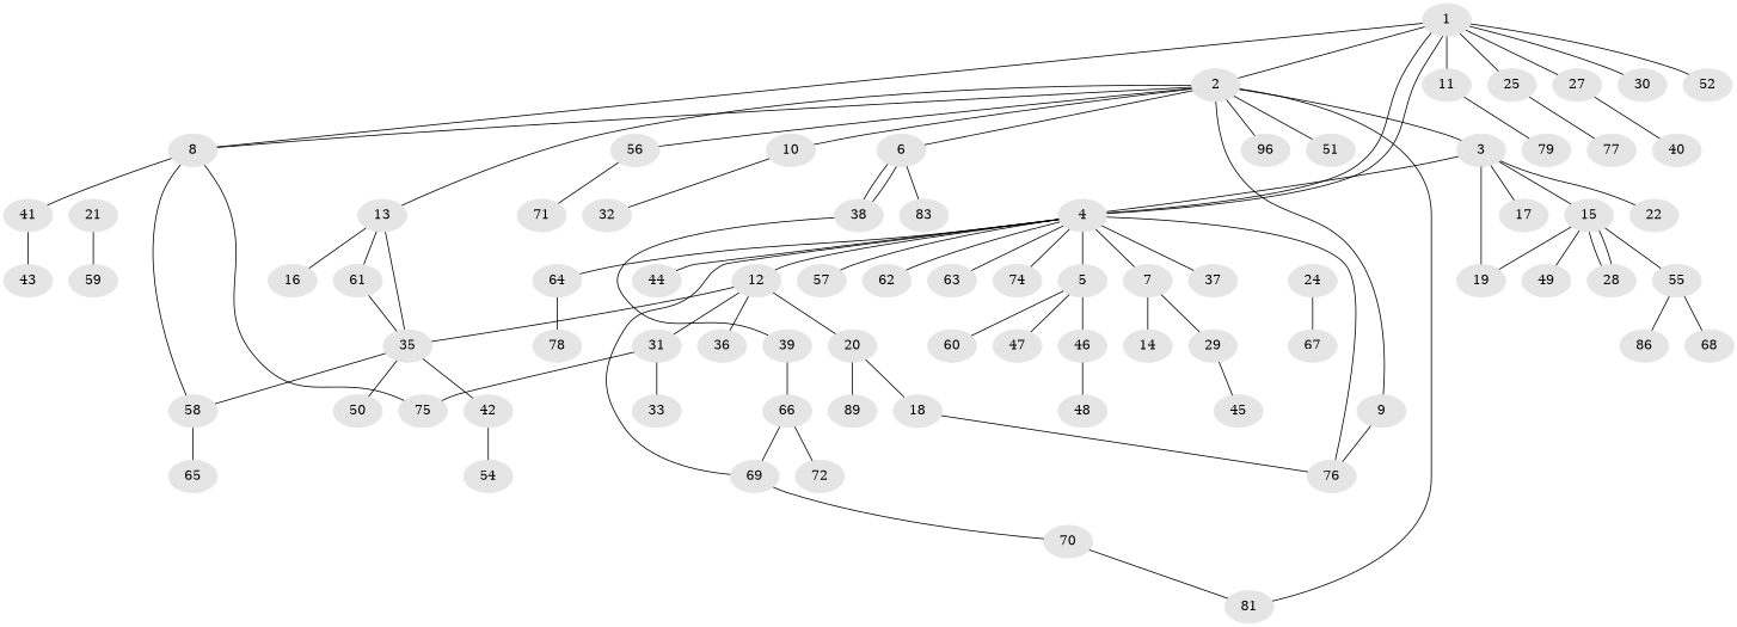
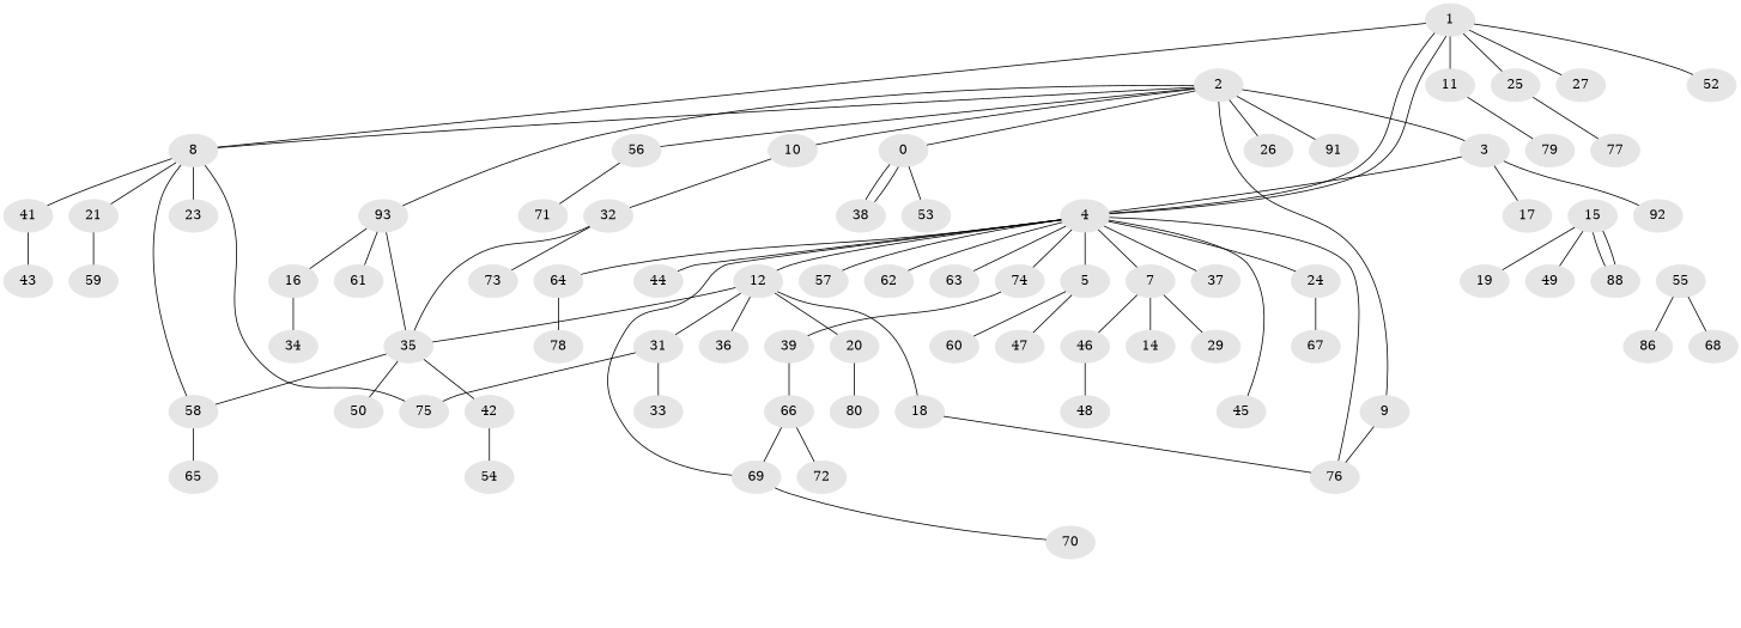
  graph {
    node [color=gray90 style=filled]
    1
    2
    4
    8
    11
    25
    27
-   30
    52
    3
-   6
+   6 [label=0]
    9
    10
-   13
-   26 [label=96]
-   51
+   13 [label=93]
+   26
+   51 [label=91]
    56
-   81
    5
    7
    12
    24
    37
    44
    45
    57
    62
    63
    64
    69
    74
    76
    21
+   23
    41
    58
    75
    79
    77
-   40
    15
    17
    19
-   22
+   22 [label=92]
    38
-   53 [label=83]
+   53
    32
    35
    16
    61
    71
-   28
+   28 [label=88]
    49
    55
    47
    60
    14
    29
    46
    31
    18
    20
    36
    67
    33
    78
    70
    39
    48
    59
    43
    65
-   80 [label=89]
+   73
+   80
    42
    50
+   34
    68
    n79 [label=86]
    54
    66
    72
-   1 -- 2
    1 -- 4
    1 -- 4
    1 -- 8
    1 -- 11
    1 -- 25
    1 -- 27
-   1 -- 30
    1 -- 52
    2 -- 8
    2 -- 3
    2 -- 6
    2 -- 9
    2 -- 10
    2 -- 13
    2 -- 26
    2 -- 51
    2 -- 56
-   2 -- 81
    4 -- 5
    4 -- 7
    4 -- 12
+   4 -- 24
    4 -- 37
    4 -- 44
-   29 -- 45
+   4 -- 45
    4 -- 57
    4 -- 62
    4 -- 63
    4 -- 64
    4 -- 69
    4 -- 74
    4 -- 76
+   8 -- 21
+   8 -- 23
    8 -- 41
    8 -- 58
    8 -- 75
    11 -- 79
    25 -- 77
-   27 -- 40
    3 -- 4
-   3 -- 15
    3 -- 17
-   3 -- 19
    3 -- 22
    6 -- 38
    6 -- 38
    6 -- 53
    9 -- 76
    10 -- 32
    13 -- 35
    13 -- 16
    13 -- 61
    56 -- 71
    5 -- 47
    5 -- 60
    7 -- 14
    7 -- 29
-   5 -- 46
+   7 -- 46
    12 -- 35
    12 -- 31
-   20 -- 18
+   12 -- 18
    12 -- 20
    12 -- 36
    24 -- 67
    64 -- 78
    69 -- 70
    21 -- 59
    41 -- 43
    58 -- 65
    15 -- 19
    15 -- 28
    15 -- 28
    15 -- 49
-   15 -- 55
-   38 -- 39
-   61 -- 35
+   74 -- 39
+   32 -- 35
+   32 -- 73
    35 -- 58
    35 -- 42
    35 -- 50
+   16 -- 34
    55 -- 68
    55 -- n79
    46 -- 48
    31 -- 75
    31 -- 33
    18 -- 76
    20 -- 80
-   70 -- 81
    39 -- 66
    42 -- 54
    66 -- 69
    66 -- 72
  }
